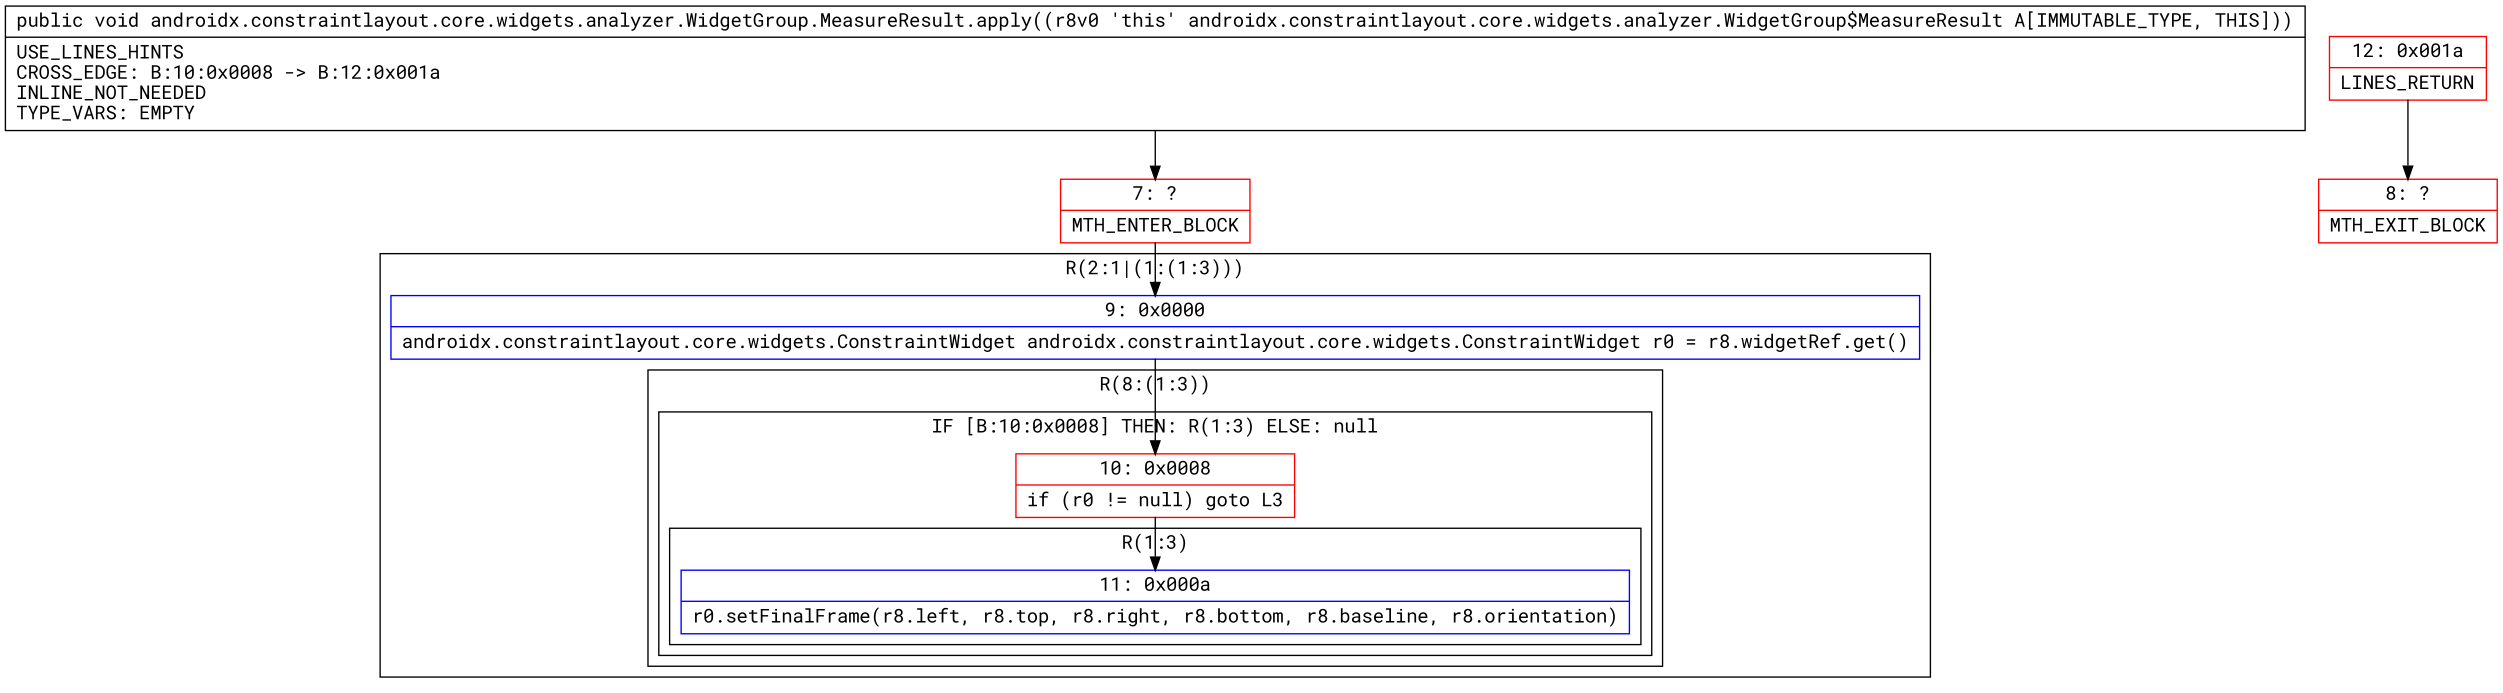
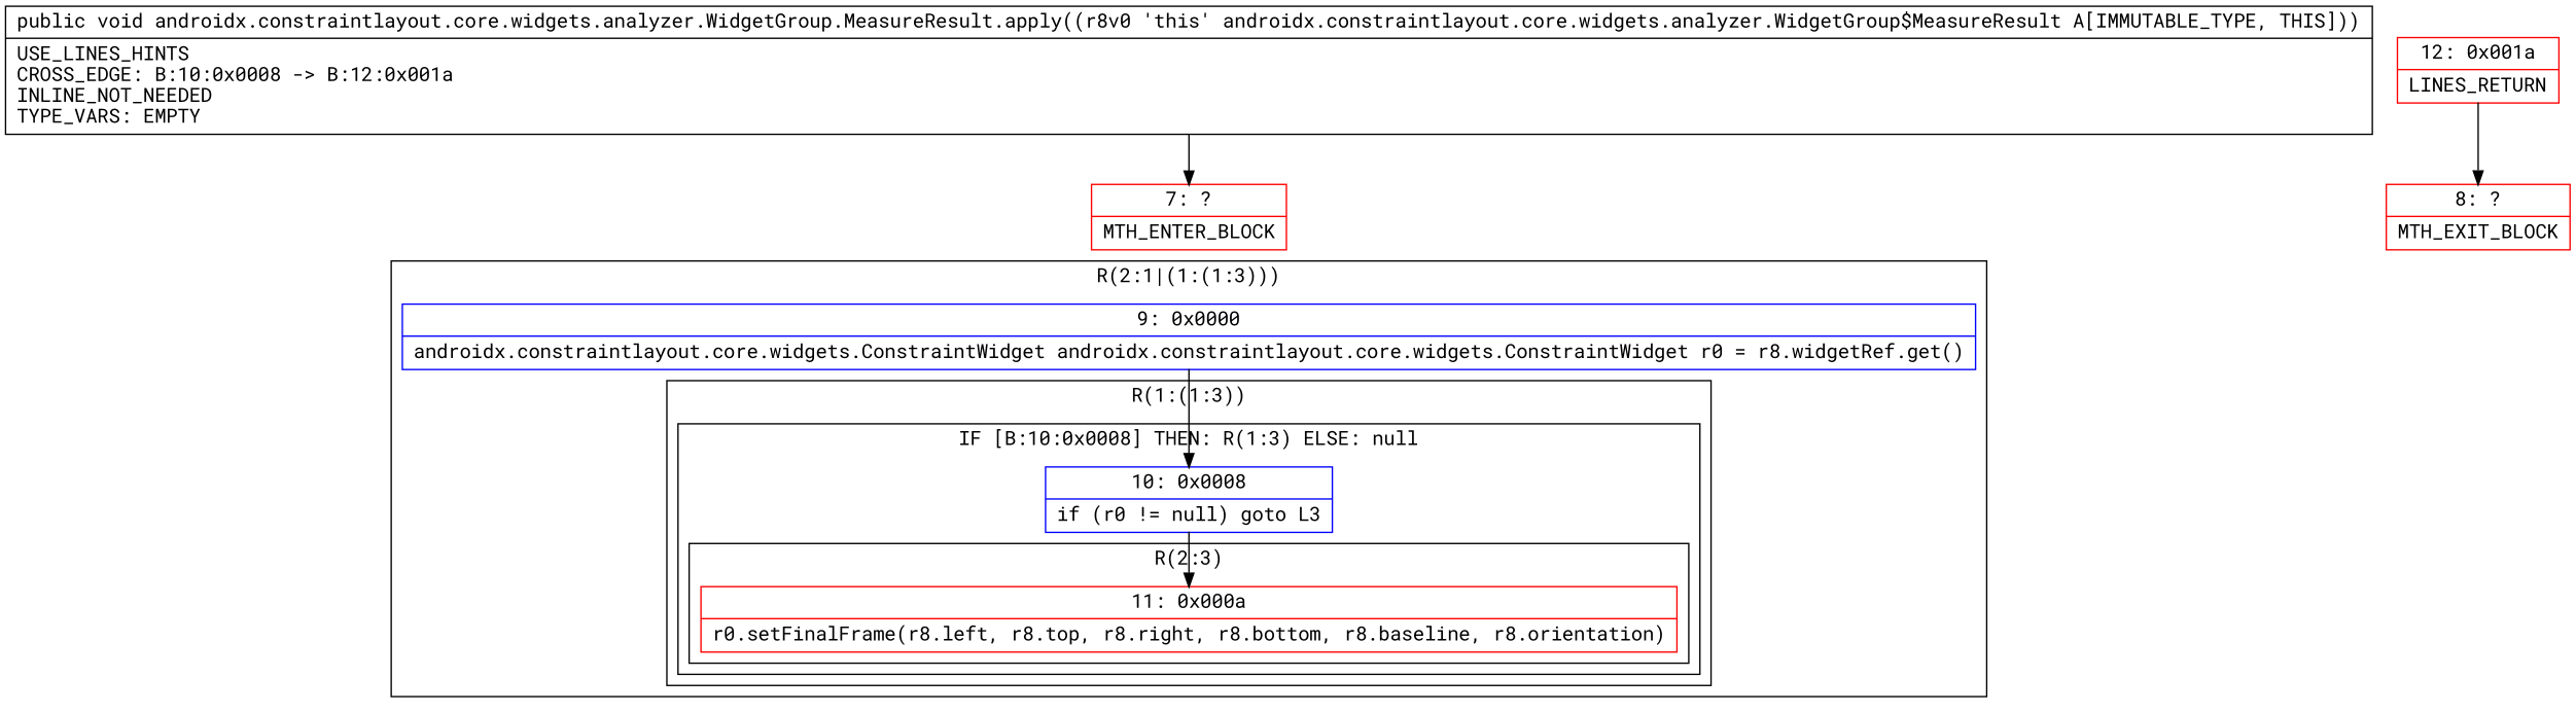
  digraph {
    fontname="Roboto Mono"
    node [color=blue fontname="Roboto Mono" shape=record]
    edge [fontname="Roboto Mono"]
-   n1 [label="{11\:\ 0x000a|r0.setFinalFrame(r8.left, r8.top, r8.right, r8.bottom, r8.baseline, r8.orientation)\l}"]
-   n2 [color=red label="{10\:\ 0x0008|if (r0 != null) goto L3\l}"]
+   n1 [color=red label="{11\:\ 0x000a|r0.setFinalFrame(r8.left, r8.top, r8.right, r8.bottom, r8.baseline, r8.orientation)\l}"]
+   n2 [label="{10\:\ 0x0008|if (r0 != null) goto L3\l}"]
    n3 [label="{9\:\ 0x0000|androidx.constraintlayout.core.widgets.ConstraintWidget androidx.constraintlayout.core.widgets.ConstraintWidget r0 = r8.widgetRef.get()\l}"]
    n4 [color=red label="{12\:\ 0x001a|LINES_RETURN\l}"]
    n5 [color=red label="{8\:\ ?|MTH_EXIT_BLOCK\l}"]
    n6 [color=red label="{7\:\ ?|MTH_ENTER_BLOCK\l}"]
    n7 [label="{public void androidx.constraintlayout.core.widgets.analyzer.WidgetGroup.MeasureResult.apply((r8v0 'this' androidx.constraintlayout.core.widgets.analyzer.WidgetGroup$MeasureResult A[IMMUTABLE_TYPE, THIS]))  | USE_LINES_HINTS\lCROSS_EDGE: B:10:0x0008 \-\> B:12:0x001a\lINLINE_NOT_NEEDED\lTYPE_VARS: EMPTY\l}" color=""]
    subgraph cluster_1 {
      label="R(2:1|(1:(1:3)))"
      n3
      subgraph cluster_2 {
-       label="R(8:(1:3))"
+       label="R(1:(1:3))"
        subgraph cluster_3 {
          label="IF [B:10:0x0008] THEN: R(1:3) ELSE: null"
          n2
          subgraph cluster_4 {
-           label="R(1:3)"
+           label="R(2:3)"
            n1
          }
        }
      }
    }
    n2 -> n1
    n3 -> n2
    n4 -> n5
-   n6 -> n3
    n7 -> n6
  }
